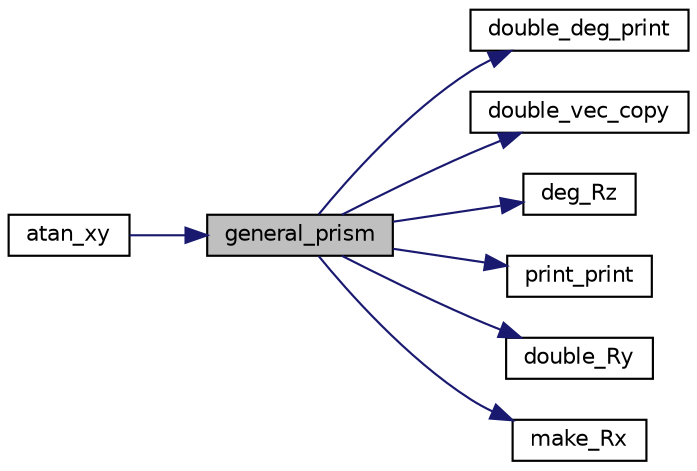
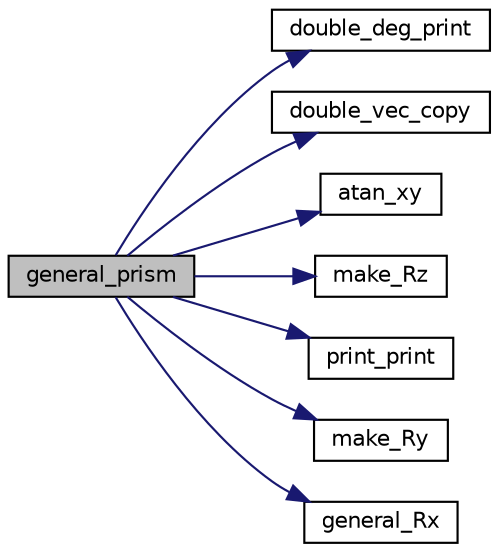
  digraph {
    rankdir=LR
    node [color=black fillcolor=white fontname=Helvetica fontsize=10 shape=record style=filled]
    edge [color=midnightblue fontname=Helvetica fontsize=10 labelfontname=Helvetica labelfontsize=10 style=solid]
    n1 [fillcolor=grey75 fontcolor=black height=0.2 label=general_prism width=0.4]
    n2 [height=0.2 label=double_deg_print width=0.4]
    n3 [height=0.2 label=double_vec_copy width=0.4]
    n4 [height=0.2 label=atan_xy width=0.4]
-   n5 [height=0.2 label=deg_Rz width=0.4]
+   n5 [height=0.2 label=make_Rz width=0.4]
    n6 [height=0.2 label=print_print width=0.4]
-   n7 [height=0.2 label=double_Ry width=0.4]
-   n8 [height=0.2 label=make_Rx width=0.4]
+   n7 [height=0.2 label=make_Ry width=0.4]
+   n8 [height=0.2 label=general_Rx width=0.4]
    n1 -> n2
    n1 -> n3
-   n4 -> n1
+   n1 -> n4
    n1 -> n5
    n1 -> n6
    n1 -> n7
    n1 -> n8
  }
